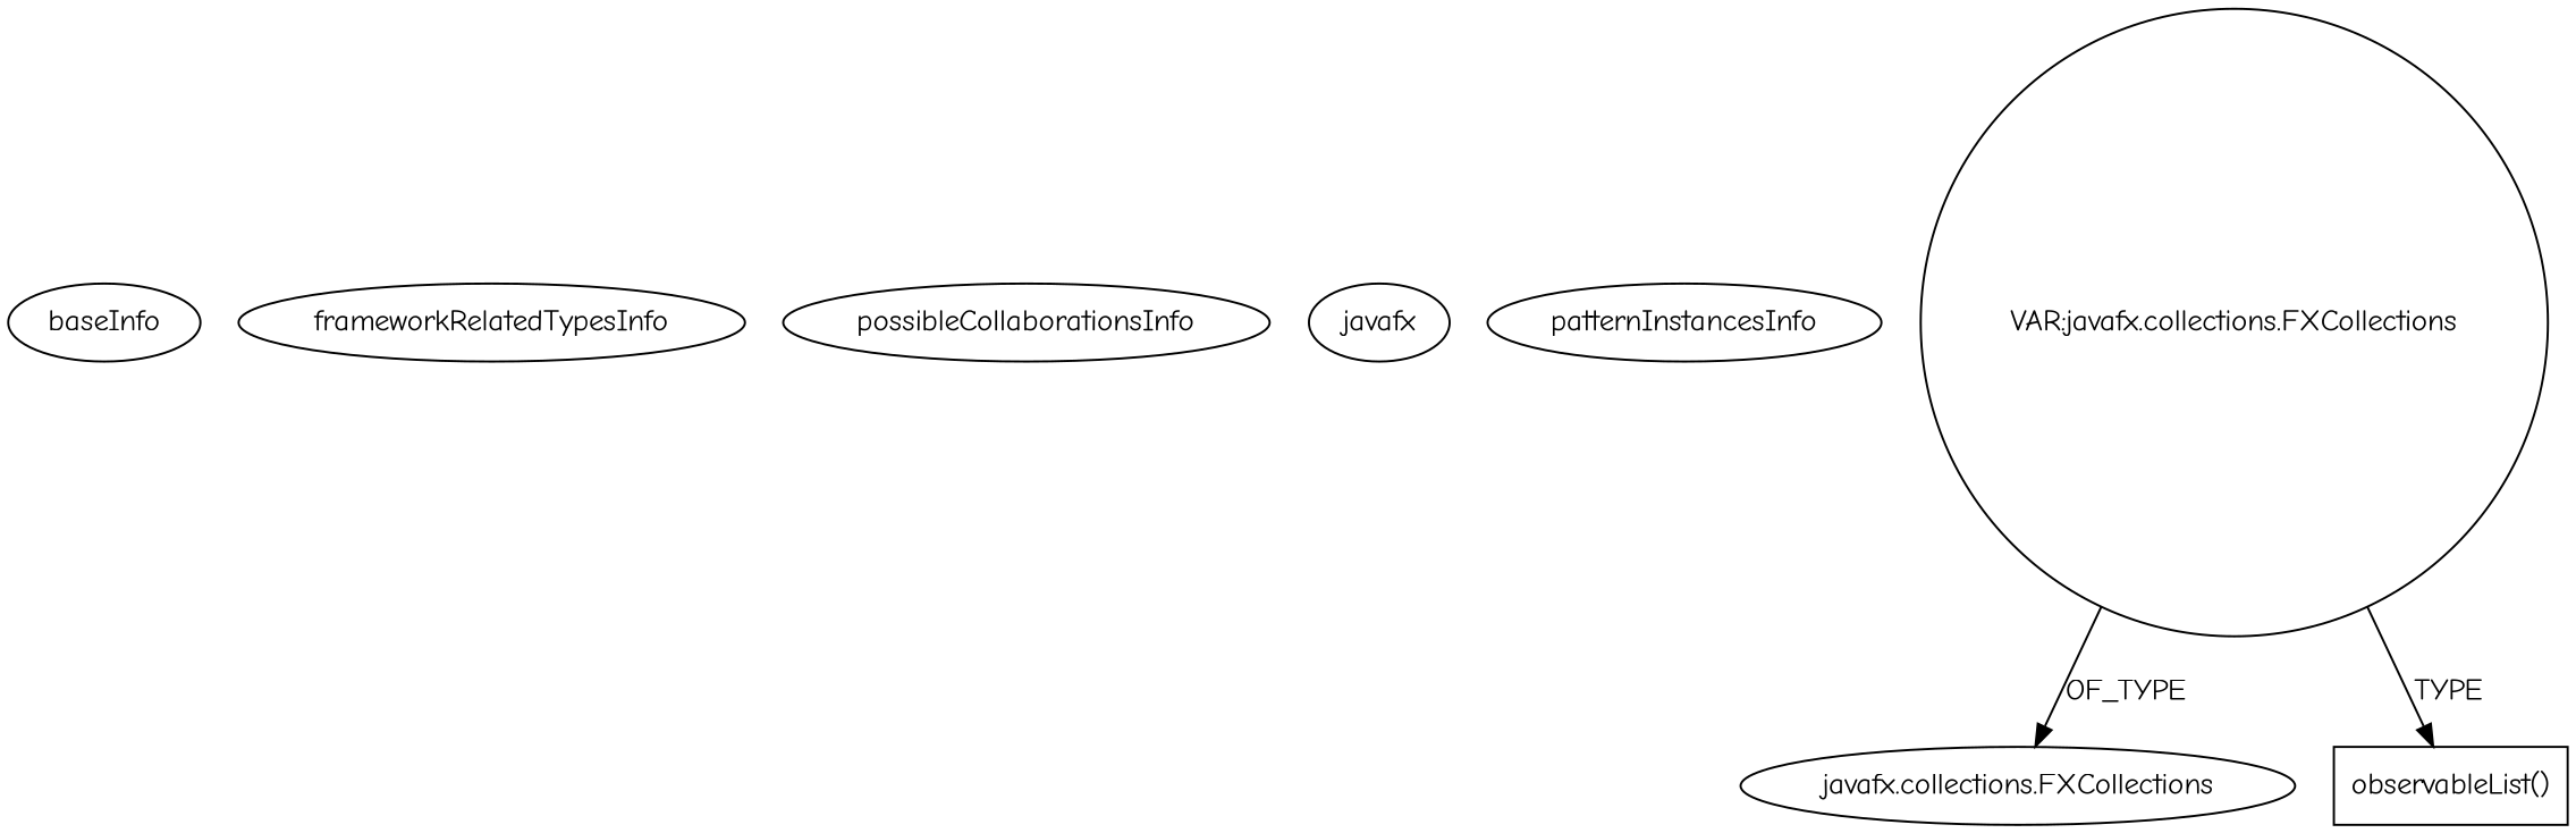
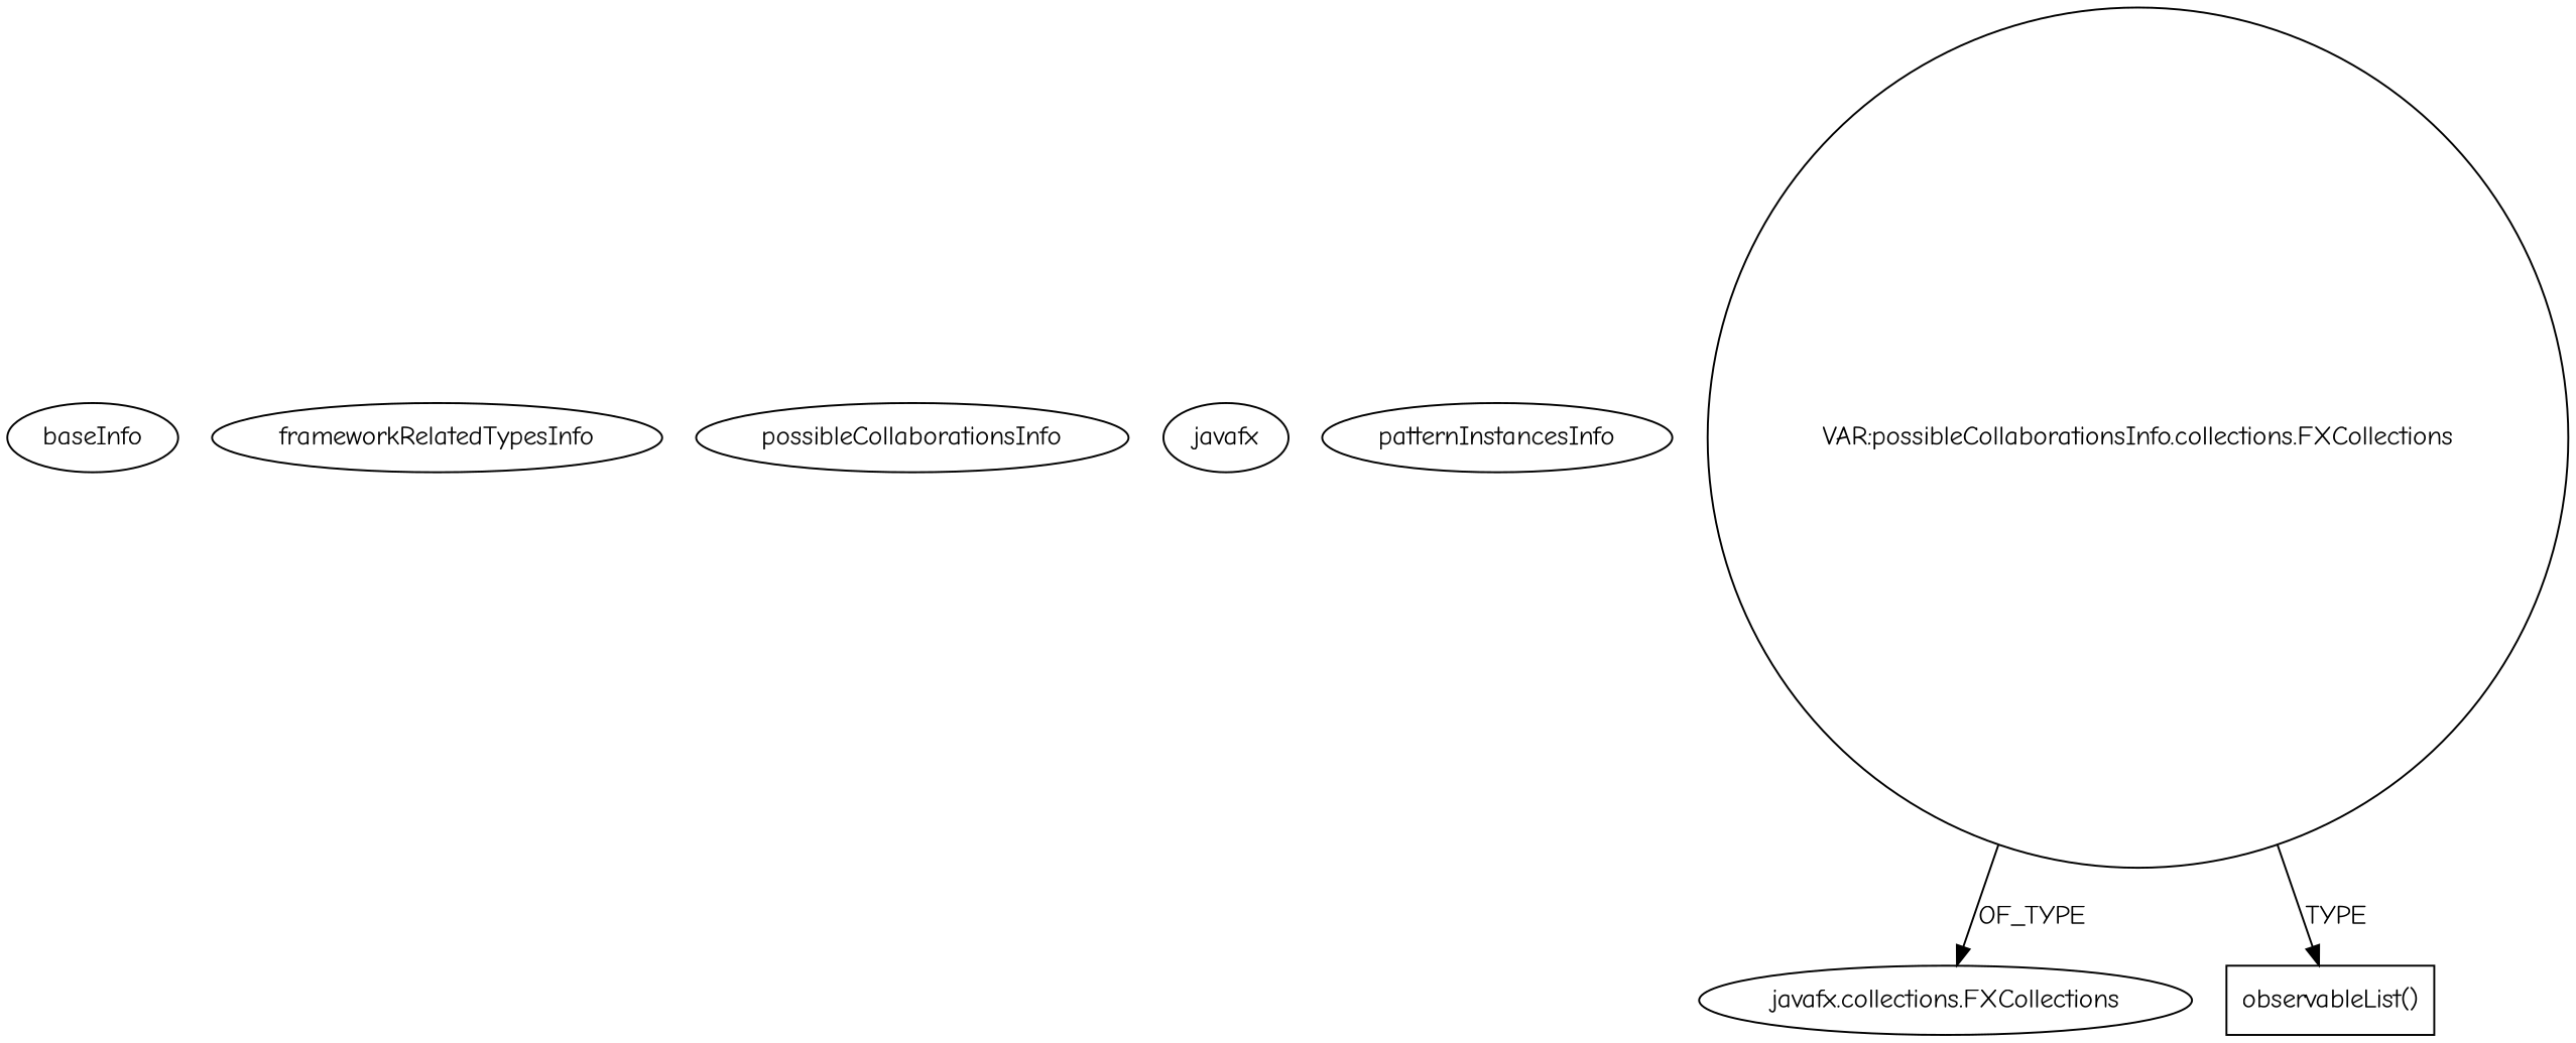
  digraph {
    fontname="Comic Neue"
    node [fontname="Comic Neue"]
    edge [fontname="Comic Neue"]
    baseInfo [category=pattern graphId=966 isAnonymous=false possibleRelation=false]
    frameworkRelatedTypesInfo
    possibleCollaborationsInfo
    n4 [frequency=5.0 label=javafx patternRootClient=null]
    patternInstancesInfo [0="hock323-eventManager~/hock323-eventManager/EventManager-master/src/eventManager/controller/pokerTournament/BlindsController.java~BlindsController~2976" 1="berker-RSSReader~/berker-RSSReader/RSSReader-master/src/com/deneme/rss/task/RSSReaderTask.java~RSSReaderTask~2002" 2="novosga-painel-fx~/novosga-painel-fx/painel-fx-master/src/org/novosga/painel/client/ui/Controller.java~Controller~3787" 3="c1um5y-ShotPatterns~/c1um5y-ShotPatterns/ShotPatterns-master/src/org/shotpatterns/ui/ShotPatternsFX.java~SearchSimilarMoviesButtonHandler~2233" 4="borissuska-csv-tools~/borissuska-csv-tools/csv-tools-master/src/main/java/sk/suska/csv_tools/ui/FormController.java~FormController~2203"]
    n6 [isFrameworkType=false label="javafx.collections.FXCollections" vertexType=FRAMEWORK_CLASS_TYPE]
-   n7 [isFrameworkType=false label="VAR:javafx.collections.FXCollections" shape=circle vertexType=VARIABLE_EXPRESION]
+   n7 [isFrameworkType=false label="VAR:possibleCollaborationsInfo.collections.FXCollections" shape=circle vertexType=VARIABLE_EXPRESION]
    n8 [isFrameworkType=false label="observableList()" shape=box vertexType=INSIDE_CALL]
    n7 -> n6 [label=OF_TYPE]
    n7 -> n8 [label=TYPE]
  }
